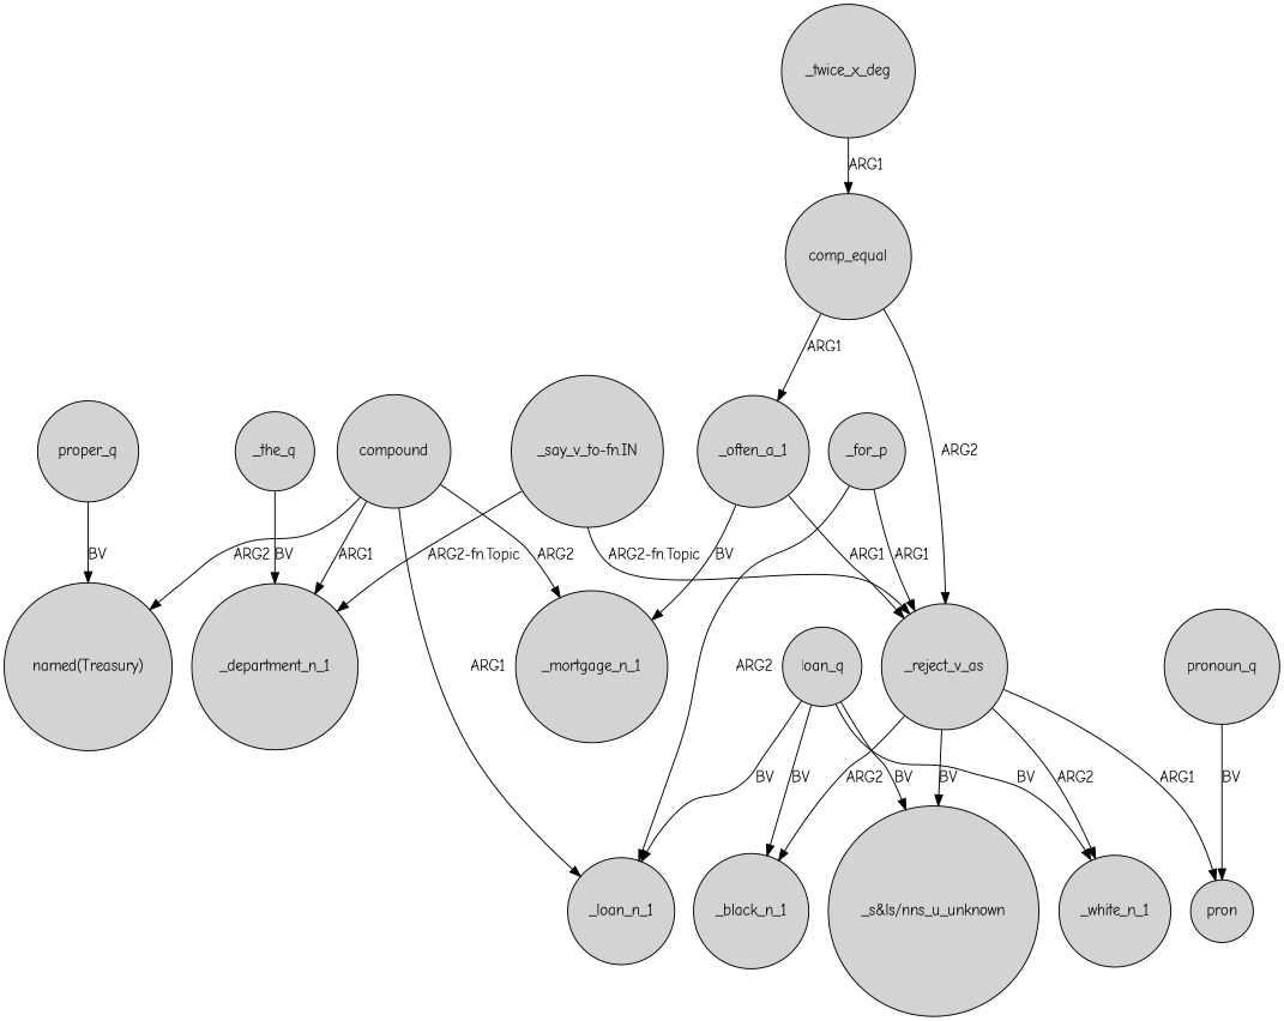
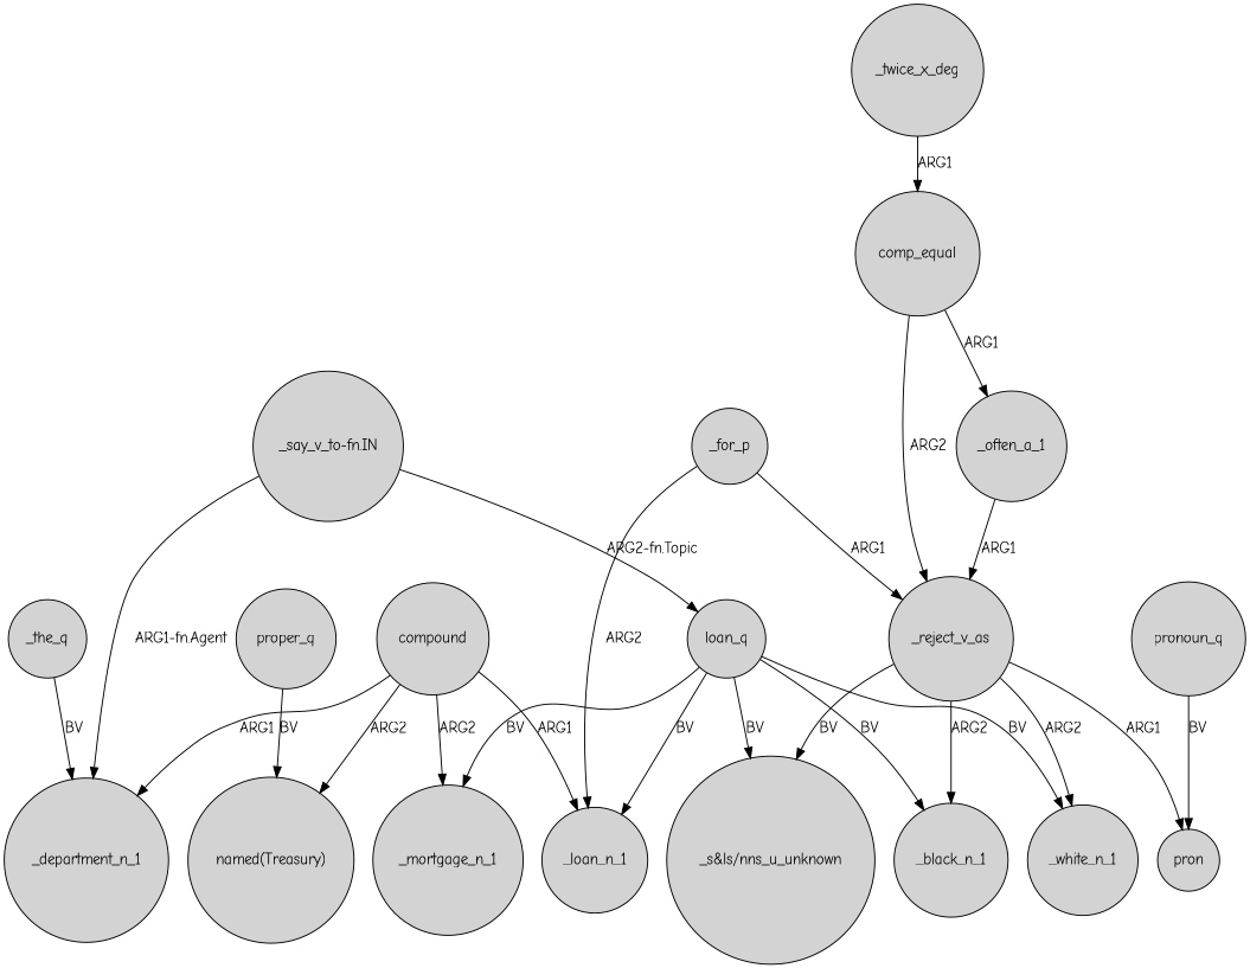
  digraph {
    fontname="Comic Neue"
    node [fontname="Comic Neue" shape=circle style=filled]
    edge [fontname="Comic Neue"]
    "_say_v_to-fn.IN"
    _department_n_1
    _reject_v_as
    _white_n_1
    _black_n_1
    "_s&ls/nns_u_unknown"
    pron
    compound
    "named(Treasury)"
    _mortgage_n_1
    _loan_n_1
    n12 [label=loan_q]
    comp_equal
    _often_a_1
    _the_q
    pronoun_q
    _twice_x_deg
    _for_p
    proper_q
-   "_say_v_to-fn.IN" -> _department_n_1 [label="ARG2-fn.Topic"]
-   "_say_v_to-fn.IN" -> _reject_v_as [label="ARG2-fn.Topic"]
+   "_say_v_to-fn.IN" -> _department_n_1 [label="ARG1-fn.Agent"]
+   "_say_v_to-fn.IN" -> n12 [label="ARG2-fn.Topic"]
    _reject_v_as -> _white_n_1 [label=ARG2]
    _reject_v_as -> _black_n_1 [label=ARG2]
    _reject_v_as -> "_s&ls/nns_u_unknown" [label=BV]
    _reject_v_as -> pron [label=ARG1]
    compound -> _department_n_1 [label=ARG1]
    compound -> "named(Treasury)" [label=ARG2]
    compound -> _mortgage_n_1 [label=ARG2]
    compound -> _loan_n_1 [label=ARG1]
    n12 -> _white_n_1 [label=BV]
    n12 -> _black_n_1 [label=BV]
    n12 -> "_s&ls/nns_u_unknown" [label=BV]
-   _often_a_1 -> _mortgage_n_1 [label=BV]
+   n12 -> _mortgage_n_1 [label=BV]
    n12 -> _loan_n_1 [label=BV]
    comp_equal -> _reject_v_as [label=ARG2]
    comp_equal -> _often_a_1 [label=ARG1]
    _often_a_1 -> _reject_v_as [label=ARG1]
    _the_q -> _department_n_1 [label=BV]
    pronoun_q -> pron [label=BV]
    _twice_x_deg -> comp_equal [label=ARG1]
    _for_p -> _reject_v_as [label=ARG1]
    _for_p -> _loan_n_1 [label=ARG2]
    proper_q -> "named(Treasury)" [label=BV]
  }
